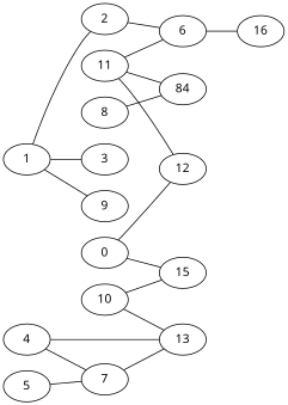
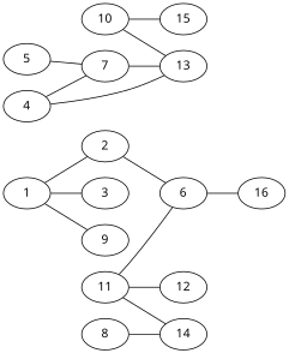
  graph {
    fontname="Noto Sans"
    rankdir=LR
    node [fontname="Noto Sans" type=corner x=379 y=171]
    edge [angle0=-.04 fontname="Noto Sans" frequency=1 type0=line]
-   0 [x=189 y=321]
    12 [x=335]
    15 [type=intersection x=185 y=331]
    1 [type=intersection x=150 y=272]
    2 [x=168 y=169]
    3 [x=156 y=322]
    9 [type=endpoint x=70 y=281]
    6 [x=330 y=150]
    16 [x=352]
    4 [x=372 y=290]
    7 [type=intersection x=397 y=262]
    13 [y=360]
    8 [x=369 y=263]
-   14 [x=383 y=187 label=84]
+   14 [x=383 y=187]
    5 [type=endpoint x=464 y=266]
    10 [x=192 y=368]
    11 [type=intersection y=169]
-   0 -- 12 [angle0=-.80]
-   0 -- 15 [angle0=-1.19]
    1 -- 2 [angle0=-1.40]
    1 -- 3 [angle0=1.45]
    1 -- 9 [angle0=-.11]
    2 -- 6 [angle0=-.12]
    6 -- 16 [angle0=.76]
    4 -- 7 [angle0=-.84]
    4 -- 13 [angle0=1.47]
    7 -- 13
    8 -- 14 [angle0=-1.39]
    5 -- 7 [angle0=.06]
    10 -- 15 [angle0=1.38]
    10 -- 13
    11 -- 12 [angle0=-.05]
    11 -- 6 [angle0=-.07]
    11 -- 14 [angle0=1.35]
  }
